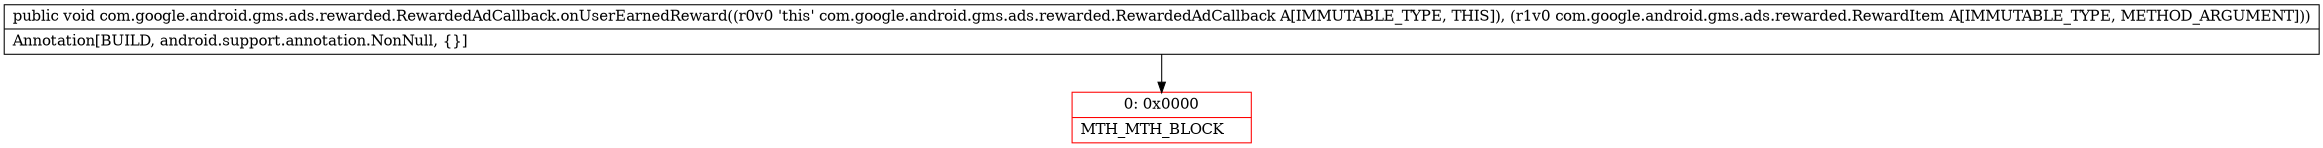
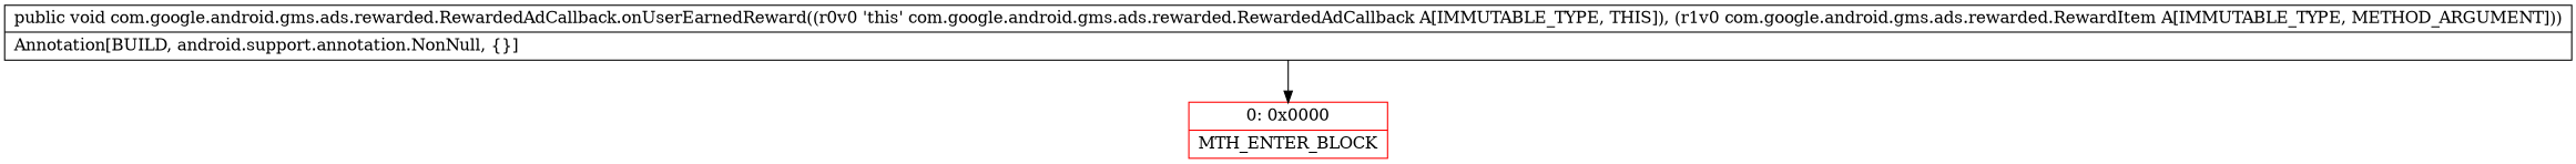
  digraph {
    node [shape=record]
-   n1 [color=red label="{0\:\ 0x0000|MTH_MTH_BLOCK\l}"]
+   n1 [color=red label="{0\:\ 0x0000|MTH_ENTER_BLOCK\l}"]
    n2 [label="{public void com.google.android.gms.ads.rewarded.RewardedAdCallback.onUserEarnedReward((r0v0 'this' com.google.android.gms.ads.rewarded.RewardedAdCallback A[IMMUTABLE_TYPE, THIS]), (r1v0 com.google.android.gms.ads.rewarded.RewardItem A[IMMUTABLE_TYPE, METHOD_ARGUMENT]))  | Annotation[BUILD, android.support.annotation.NonNull, \{\}]\l}"]
    subgraph cluster_1 {
      label="R(0)"
    }
    n2 -> n1
  }
